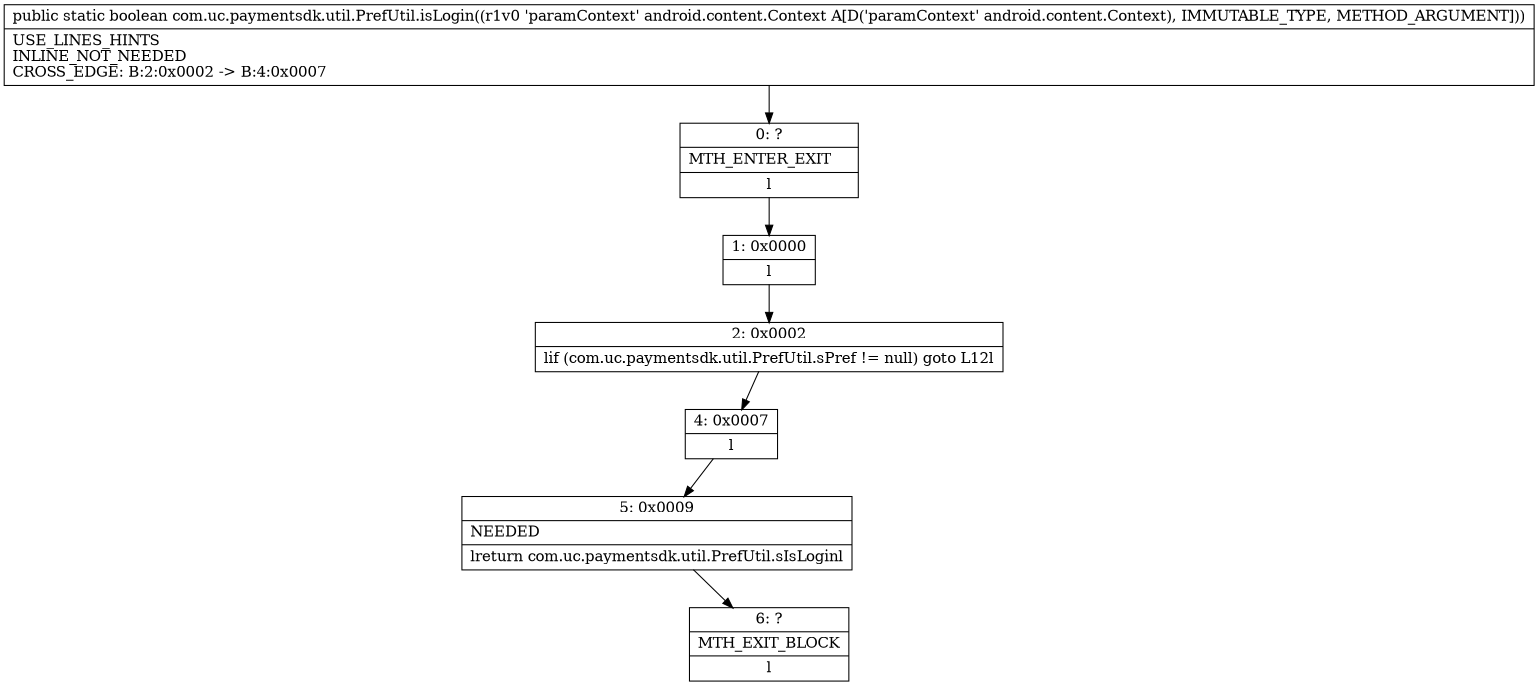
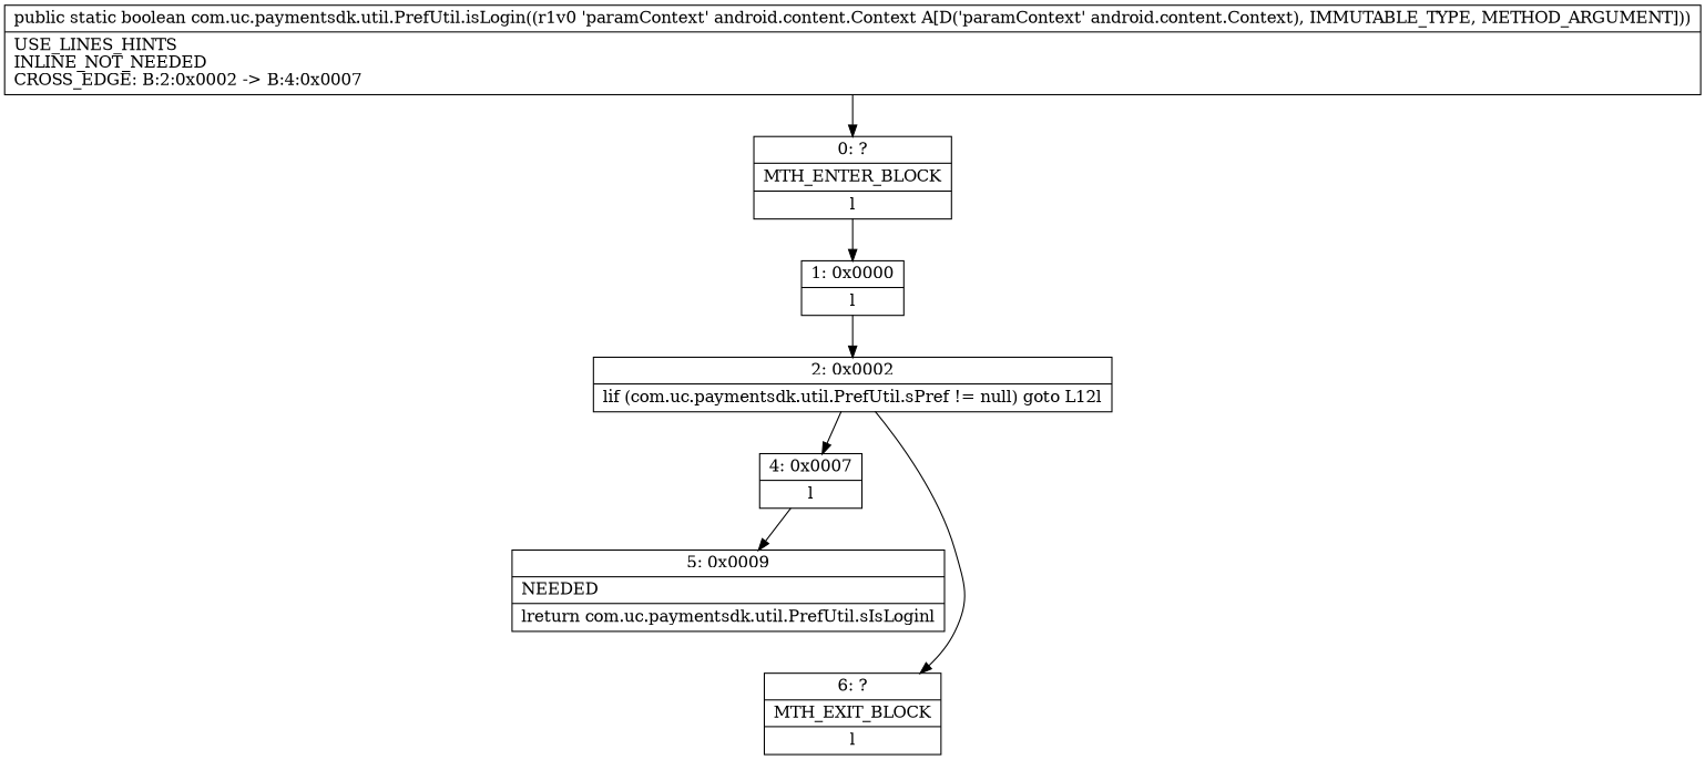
  digraph {
    node [shape=record]
-   n1 [label="{0\:\ ?|MTH_ENTER_EXIT\l|l}"]
+   n1 [label="{0\:\ ?|MTH_ENTER_BLOCK\l|l}"]
    n2 [label="{1\:\ 0x0000|l}"]
    n3 [label="{2\:\ 0x0002|lif (com.uc.paymentsdk.util.PrefUtil.sPref != null) goto L12l}"]
    n4 [label="{4\:\ 0x0007|l}"]
    n5 [label="{5\:\ 0x0009|NEEDED\l|lreturn com.uc.paymentsdk.util.PrefUtil.sIsLoginl}"]
    n6 [label="{6\:\ ?|MTH_EXIT_BLOCK\l|l}"]
    n7 [label="{public static boolean com.uc.paymentsdk.util.PrefUtil.isLogin((r1v0 'paramContext' android.content.Context A[D('paramContext' android.content.Context), IMMUTABLE_TYPE, METHOD_ARGUMENT]))  | USE_LINES_HINTS\lINLINE_NOT_NEEDED\lCROSS_EDGE: B:2:0x0002 \-\> B:4:0x0007\l}"]
    n1 -> n2
    n2 -> n3
    n3 -> n4
    n4 -> n5
-   n5 -> n6
+   n3 -> n6
    n7 -> n1
  }
